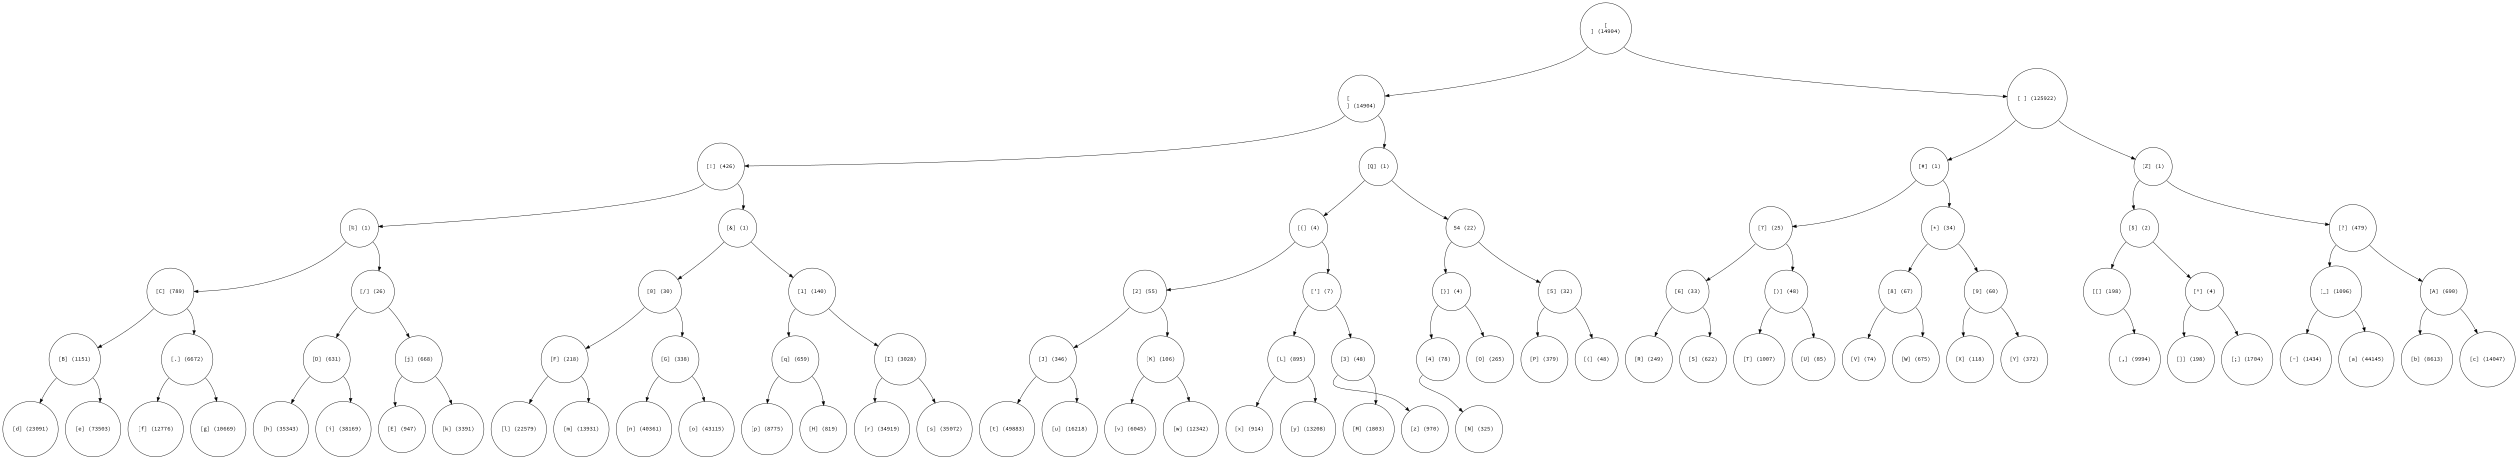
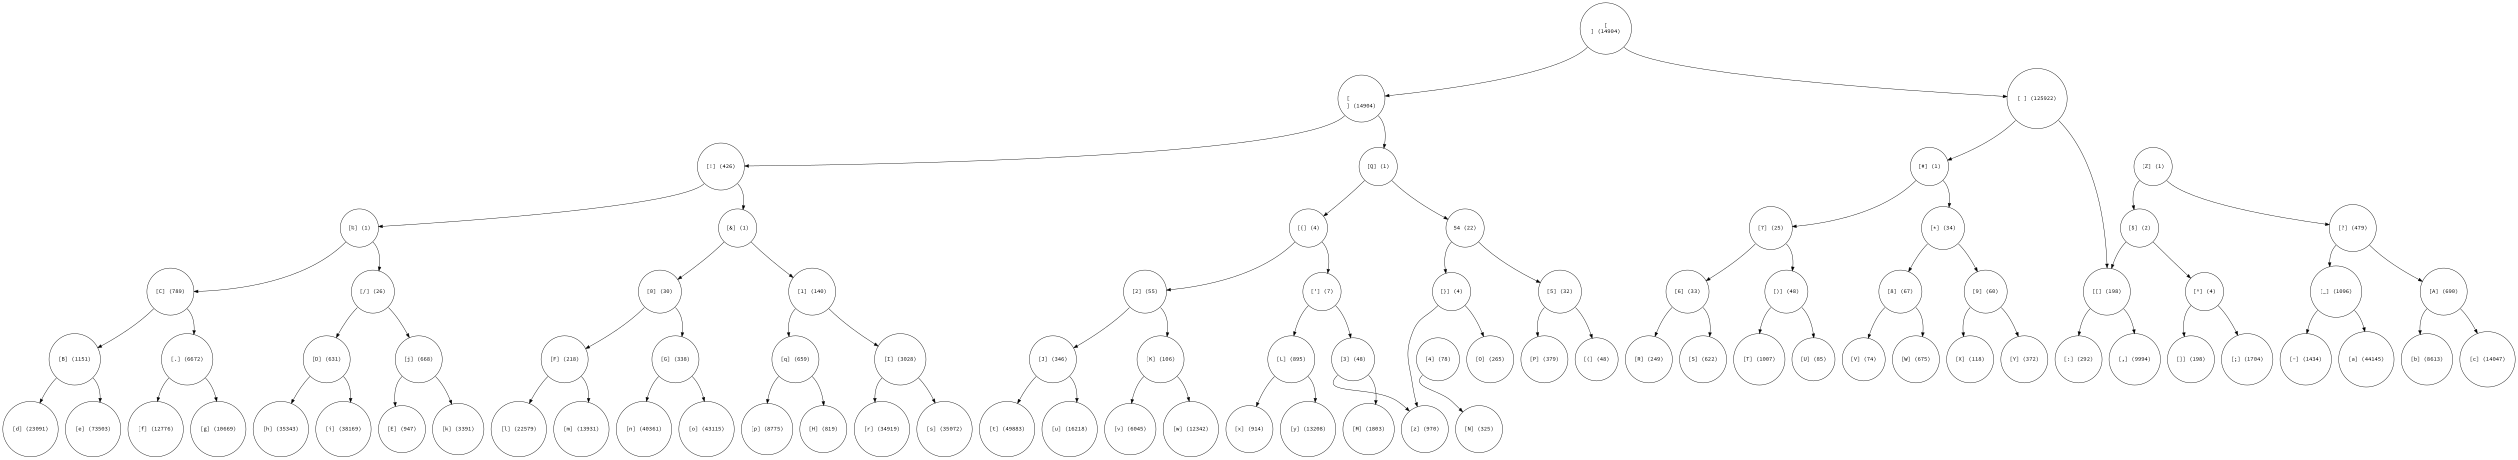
  digraph {
    fontname="Source Code Pro"
    node [fontname="Source Code Pro" shape=circle]
    edge [fontname="Source Code Pro" tailport=sw]
    n1 [label="[\n] (14904)" width=0.5]
    n2 [label="[] (14904)" width=0.5]
    n3 [label="[ ] (125922)" width=0.5]
    n4 [label="[!] (426)" width=0.5]
    n5 [label="[Q] (1)" width=0.5]
    n6 [label="[#] (1)" width=0.5]
    n7 [label="[Z] (1)" width=0.5]
    n8 [label="[%] (1)" width=0.5]
    n9 [label="[&] (1)" width=0.5]
    n10 [label="[{] (4)" width=0.5]
    n11 [label="54 (22)" width=0.5]
    n12 [label="[C] (789)" width=0.5]
    n13 [label="[/] (26)" width=0.5]
    n14 [label="[0] (30)" width=0.5]
    n15 [label="[1] (140)" width=0.5]
    n16 [label="[B] (1151)" width=0.5]
    n17 [label="[.] (6672)" width=0.5]
    n18 [label="[D] (631)" width=0.5]
    n19 [label="[j] (668)" width=0.5]
    n20 [label="[d] (23091)" width=0.5]
    n21 [label="[e] (73503)" width=0.5]
    n22 [label="[f] (12776)" width=0.5]
    n23 [label="[g] (10669)" width=0.5]
    n24 [label="[h] (35343)" width=0.5]
    n25 [label="[i] (38169)" width=0.5]
    n26 [label="[E] (947)" width=0.5]
    n27 [label="[k] (3391)" width=0.5]
    n28 [label="[F] (218)" width=0.5]
    n29 [label="[G] (338)" width=0.5]
    n30 [label="[q] (659)" width=0.5]
    n31 [label="[I] (3028)" width=0.5]
    n32 [label="[l] (22579)" width=0.5]
    n33 [label="[m] (13931)" width=0.5]
    n34 [label="[n] (40361)" width=0.5]
    n35 [label="[o] (43115)" width=0.5]
    n36 [label="[p] (8775)" width=0.5]
    n37 [label="[H] (819)" width=0.5]
    n38 [label="[r] (34919)" width=0.5]
    n39 [label="[s] (35072)" width=0.5]
    n40 [label="[2] (55)" width=0.5]
    n41 [label="['] (7)" width=0.5]
    n42 [label="[}] (4)" width=0.5]
    n43 [label="[5] (32)" width=0.5]
    n44 [label="[J] (346)" width=0.5]
    n45 [label="[K] (106)" width=0.5]
    n46 [label="[L] (895)" width=0.5]
    n47 [label="[3] (48)" width=0.5]
    n48 [label="[t] (49883)" width=0.5]
    n49 [label="[u] (16218)" width=0.5]
    n50 [label="[v] (6045)" width=0.5]
    n51 [label="[w] (12342)" width=0.5]
    n52 [label="[x] (914)" width=0.5]
    n53 [label="[y] (13208)" width=0.5]
    n54 [label="[z] (970)" width=0.5]
    n55 [label="[M] (1803)" width=0.5]
    n56 [label="[4] (78)" width=0.5]
    n57 [label="[O] (265)" width=0.5]
    n58 [label="[P] (379)" width=0.5]
    n59 [label="[(] (48)" width=0.5]
    n60 [label="[N] (325)" width=0.5]
    n61 [label="[7] (25)" width=0.5]
    n62 [label="[*] (34)" width=0.5]
    n63 [label="[$] (2)" width=0.5]
    n64 [label="[?] (479)" width=0.5]
    n65 [label="[6] (33)" width=0.5]
    n66 [label="[)] (48)" width=0.5]
    n67 [label="[8] (67)" width=0.5]
    n68 [label="[9] (60)" width=0.5]
    n69 [label="[R] (249)" width=0.5]
    n70 [label="[S] (622)" width=0.5]
    n71 [label="[T] (1007)" width=0.5]
    n72 [label="[U] (85)" width=0.5]
    n73 [label="[V] (74)" width=0.5]
    n74 [label="[W] (675)" width=0.5]
    n75 [label="[X] (118)" width=0.5]
    n76 [label="[Y] (372)" width=0.5]
    n77 [label="[[] (198)" width=0.5]
    n78 [label="[^] (4)" width=0.5]
    n79 [label="[_] (1096)" width=0.5]
    n80 [label="[A] (690)" width=0.5]
+   n81 [label="[:] (292)" width=0.5]
    n82 [label="[,] (9994)" width=0.5]
    n83 [label="[]] (198)" width=0.5]
    n84 [label="[;] (1704)" width=0.5]
    n85 [label="[-] (1434)" width=0.5]
    n86 [label="[a] (44145)" width=0.5]
    n87 [label="[b] (8613)" width=0.5]
    n88 [label="[c] (14047)" width=0.5]
    n1 -> n2
    n1 -> n3 [tailport=se]
    n2 -> n4
    n2 -> n5 [tailport=se]
    n3 -> n6
-   n3 -> n7 [tailport=se]
+   n3 -> n77 [tailport=se]
    n4 -> n8
    n4 -> n9 [tailport=se]
    n5 -> n10
    n5 -> n11 [tailport=se]
    n6 -> n61
    n6 -> n62 [tailport=se]
    n7 -> n63
    n7 -> n64 [tailport=se]
    n8 -> n12
    n8 -> n13 [tailport=se]
    n9 -> n14
    n9 -> n15 [tailport=se]
    n10 -> n40
    n10 -> n41 [tailport=se]
    n11 -> n42
    n11 -> n43 [tailport=se]
    n12 -> n16
    n12 -> n17 [tailport=se]
    n13 -> n18
    n13 -> n19 [tailport=se]
    n14 -> n28
    n14 -> n29 [tailport=se]
    n15 -> n30
    n15 -> n31 [tailport=se]
    n16 -> n20
    n16 -> n21 [tailport=se]
    n17 -> n22
    n17 -> n23 [tailport=se]
    n18 -> n24
    n18 -> n25 [tailport=se]
    n19 -> n26
    n19 -> n27 [tailport=se]
    n28 -> n32
    n28 -> n33 [tailport=se]
    n29 -> n34
    n29 -> n35 [tailport=se]
    n30 -> n36
    n30 -> n37 [tailport=se]
    n31 -> n38
    n31 -> n39 [tailport=se]
    n40 -> n44
    n40 -> n45 [tailport=se]
    n41 -> n46
    n41 -> n47 [tailport=se]
-   n42 -> n56
+   n42 -> n54
    n42 -> n57 [tailport=se]
    n43 -> n58
    n43 -> n59 [tailport=se]
    n44 -> n48
    n44 -> n49 [tailport=se]
    n45 -> n50
    n45 -> n51 [tailport=se]
    n46 -> n52
    n46 -> n53 [tailport=se]
    n47 -> n54
    n47 -> n55 [tailport=se]
    n56 -> n60
    n61 -> n65
    n61 -> n66 [tailport=se]
    n62 -> n67
    n62 -> n68 [tailport=se]
    n63 -> n77
    n63 -> n78 [tailport=se]
    n64 -> n79
    n64 -> n80 [tailport=se]
    n65 -> n69
    n65 -> n70 [tailport=se]
    n66 -> n71
    n66 -> n72 [tailport=se]
    n67 -> n73
    n67 -> n74 [tailport=se]
    n68 -> n75
    n68 -> n76 [tailport=se]
+   n77 -> n81
    n77 -> n82 [tailport=se]
    n78 -> n83
    n78 -> n84 [tailport=se]
    n79 -> n85
    n79 -> n86 [tailport=se]
    n80 -> n87
    n80 -> n88 [tailport=se]
  }
